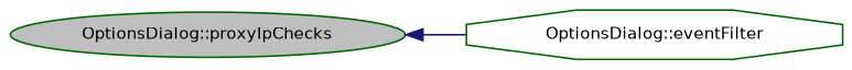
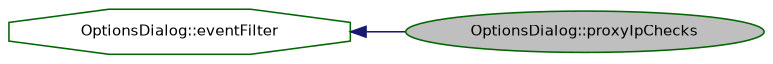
  digraph {
    rankdir=LR
    fontname="DejaVu Sans"
    node [color=darkgreen fontname="DejaVu Sans" fontsize=10 style=filled]
    n1 [fillcolor=grey75 fontcolor=black height=0.2 label="OptionsDialog::proxyIpChecks" shape=ellipse width=0.4]
    n2 [fillcolor=white height=0.2 label="OptionsDialog::eventFilter" shape=octagon width=0.4]
-   n1 -> n2 [color=midnightblue dir=back fontname="DejaVu Sans" fontsize=10 labelfontname=Helvetica labelfontsize=10 style=solid]
+   n2 -> n1 [color=midnightblue dir=back fontname="DejaVu Sans" fontsize=10 labelfontname=Helvetica labelfontsize=10 style=solid]
  }
